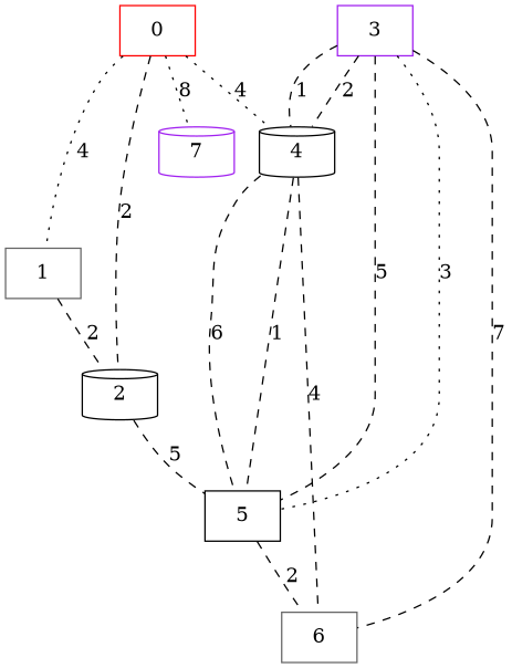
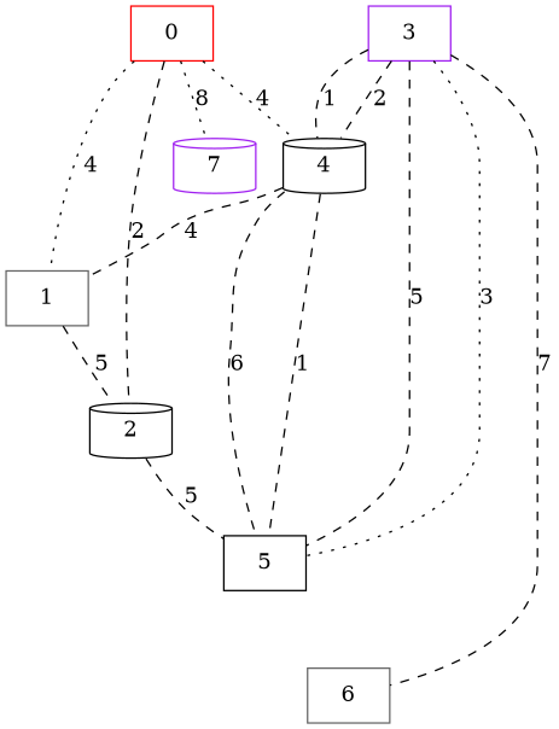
  graph {
    node [color=black shape=box weight=1]
    edge [style=dashed]
    0 [color=red]
    1 [color=gray40]
    2 [shape=cylinder]
    7 [color=purple shape=cylinder weight=4]
    4 [shape=cylinder]
    5
    3 [color=purple]
    6 [color=gray40]
    0 -- 1 [label=4 style=dotted]
    0 -- 2 [label=2]
    0 -- 7 [label=8 style=dotted]
    0 -- 4 [label=4 style=dotted]
-   1 -- 2 [label=2]
+   1 -- 2 [label=5]
    2 -- 5 [label=5]
    4 -- 5 [label=6]
    4 -- 5 [label=1]
-   4 -- 6 [label=4]
-   5 -- 6 [label=2]
+   4 -- 1 [label=4]
    3 -- 4 [label=1]
    3 -- 4 [label=2]
    3 -- 5 [label=5]
    3 -- 5 [label=3 style=dotted]
    3 -- 6 [label=7]
  }
